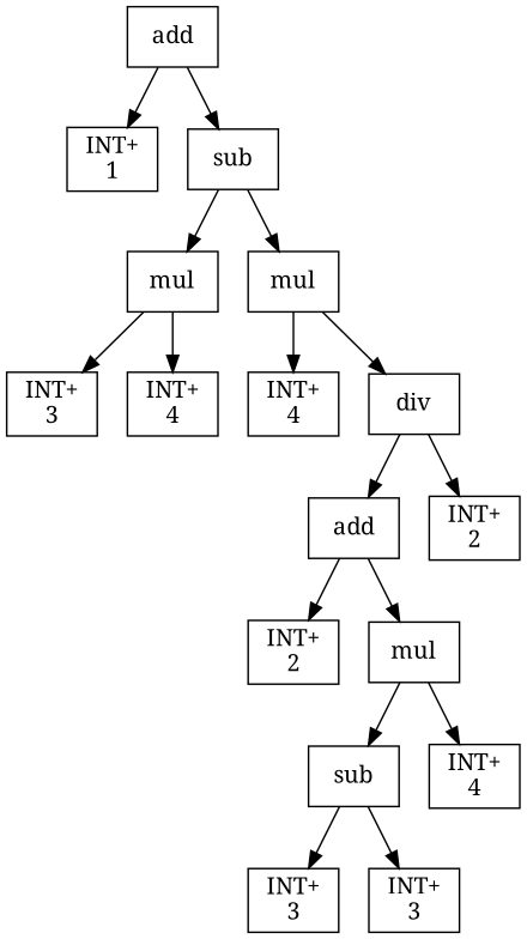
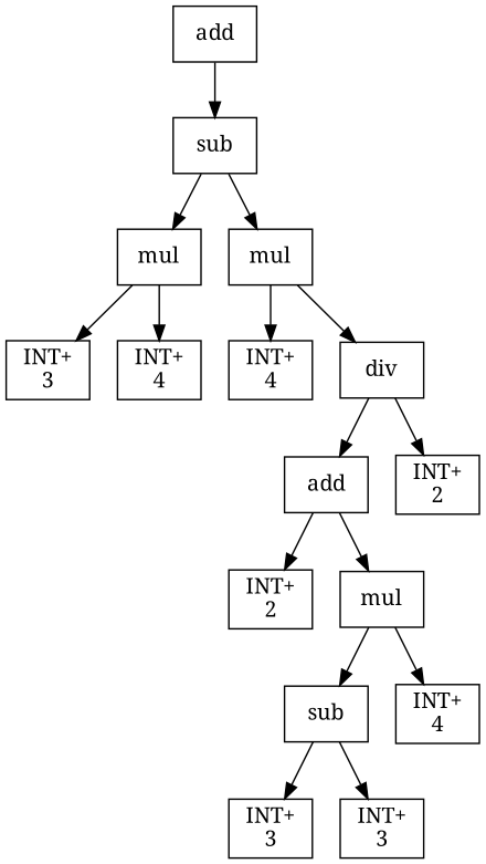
  digraph {
    fontname="Noto Serif"
    node [shape=box fontname="Noto Serif"]
    edge [fontname="Noto Serif"]
    n1 [label=add]
-   n2 [label="INT+\n1"]
    n3 [label=sub]
    n4 [label=mul]
    n5 [label=mul]
    n6 [label="INT+\n3"]
    n7 [label="INT+\n4"]
    n8 [label="INT+\n4"]
    n9 [label=div]
    n10 [label=add]
    n11 [label="INT+\n2"]
    n12 [label="INT+\n2"]
    n13 [label=mul]
    n14 [label=sub]
    n15 [label="INT+\n4"]
    n16 [label="INT+\n3"]
    n17 [label="INT+\n3"]
-   n1 -> n2
    n1 -> n3
    n3 -> n4
    n3 -> n5
    n4 -> n6
    n4 -> n7
    n5 -> n8
    n5 -> n9
    n9 -> n10
    n9 -> n11
    n10 -> n12
    n10 -> n13
    n13 -> n14
    n13 -> n15
    n14 -> n16
    n14 -> n17
  }
